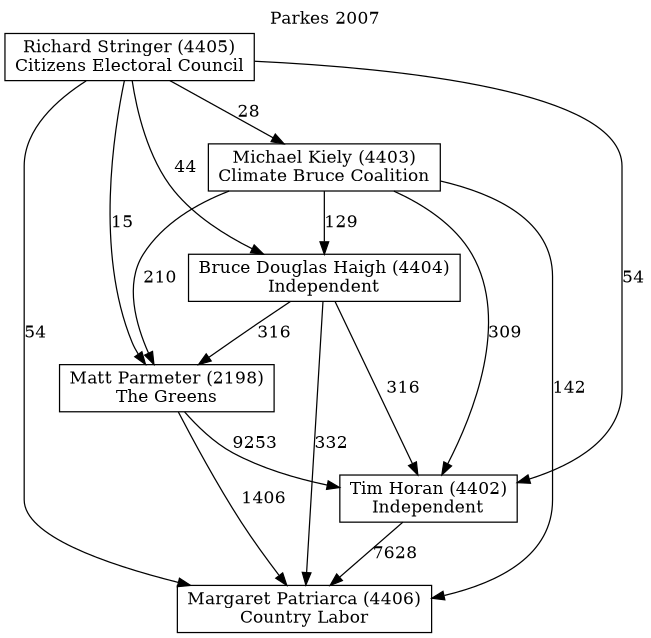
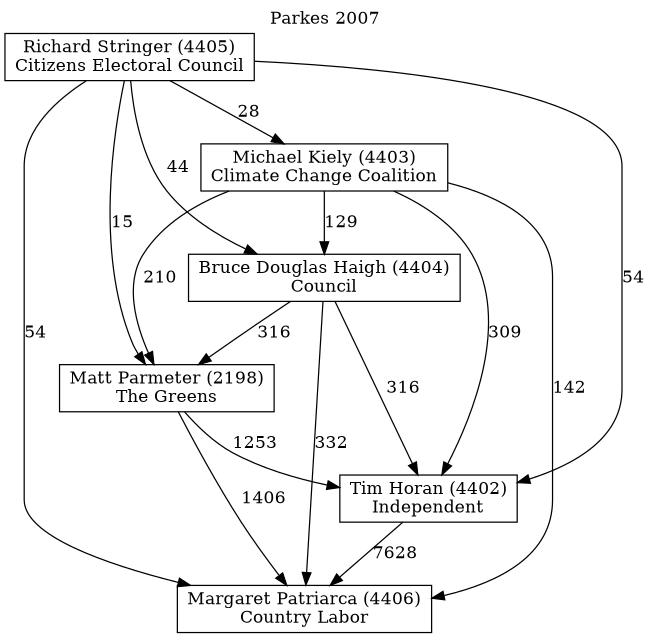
  digraph {
    label="Parkes 2007"
    labelloc=t
    mclimit=10
    node [shape=box]
    n1 [label="Margaret Patriarca (4406)\nCountry Labor"]
    n2 [label="Tim Horan (4402)\nIndependent"]
    n3 [label="Matt Parmeter (2198)\nThe Greens"]
-   n4 [label="Bruce Douglas Haigh (4404)\nIndependent"]
-   n5 [label="Michael Kiely (4403)\nClimate Bruce Coalition"]
+   n4 [label="Bruce Douglas Haigh (4404)\nCouncil"]
+   n5 [label="Michael Kiely (4403)\nClimate Change Coalition"]
    n6 [label="Richard Stringer (4405)\nCitizens Electoral Council"]
    n2 -> n1 [label=7628]
    n3 -> n1 [label=1406]
-   n3 -> n2 [label=9253]
+   n3 -> n2 [label=1253]
    n4 -> n1 [label=332]
    n4 -> n2 [label=316]
    n4 -> n3 [label=316]
    n5 -> n1 [label=142]
    n5 -> n2 [label=309]
    n5 -> n3 [label=210]
    n5 -> n4 [label=129]
    n6 -> n1 [label=54]
    n6 -> n2 [label=54]
    n6 -> n3 [label=15]
    n6 -> n4 [label=44]
    n6 -> n5 [label=28]
  }
